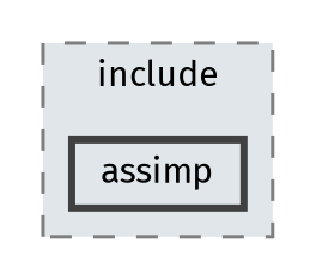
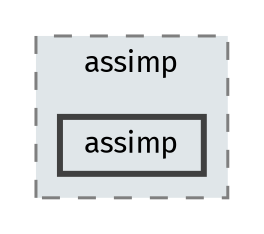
  digraph {
    compound=true
    fontname="Fira Sans"
    n1 [color=grey25 fillcolor="#e0e6e9" fontname="Fira Sans" fontsize=10 height=0.2 label=assimp shape=box style="filled,bold" width=0.4]
    subgraph cluster_1 {
      bgcolor="#e0e6e9"
      fontsize=10
-     label=include
+     label=assimp
      pencolor=grey50
      style="filled,dashed"
      n1
    }
  }
